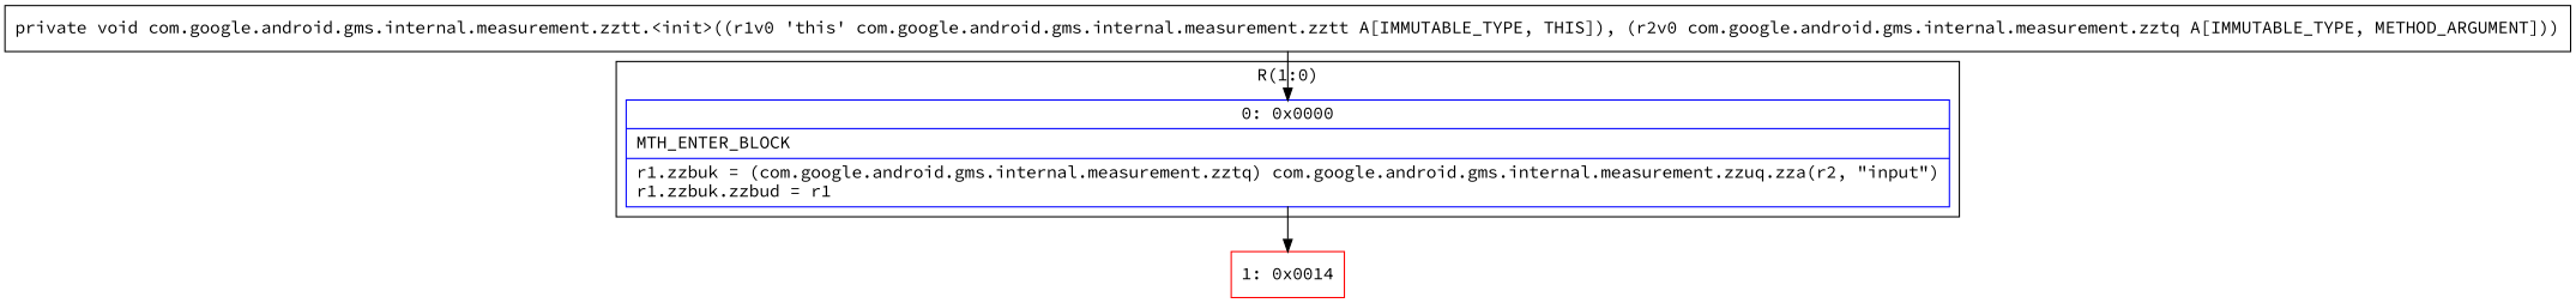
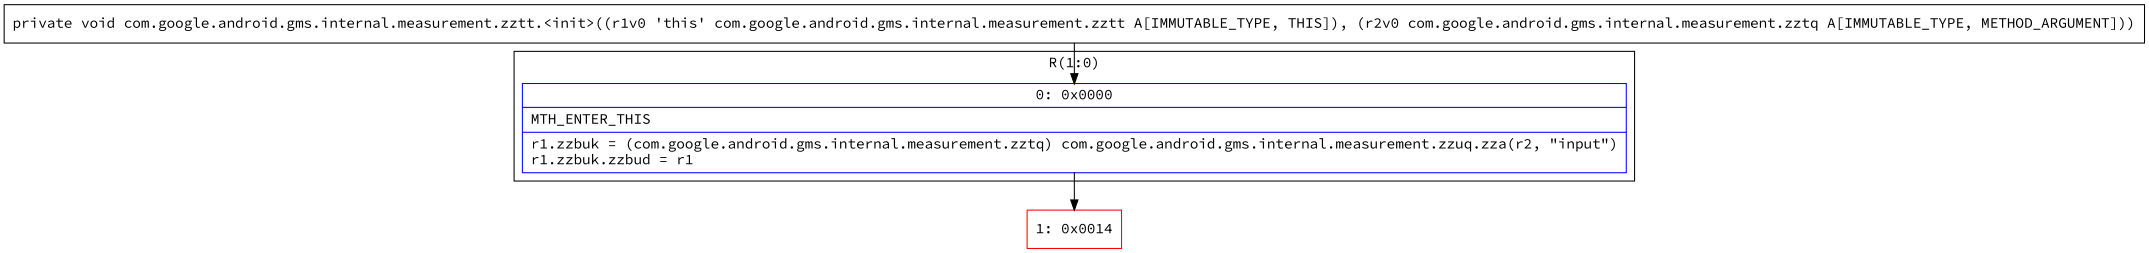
  digraph {
    fontname="Source Code Pro"
    node [shape=record fontname="Source Code Pro"]
    edge [fontname="Source Code Pro"]
-   n1 [color=blue label="{0\:\ 0x0000|MTH_ENTER_BLOCK\l|r1.zzbuk = (com.google.android.gms.internal.measurement.zztq) com.google.android.gms.internal.measurement.zzuq.zza(r2, \"input\")\lr1.zzbuk.zzbud = r1\l}"]
+   n1 [color=blue label="{0\:\ 0x0000|MTH_ENTER_THIS\l|r1.zzbuk = (com.google.android.gms.internal.measurement.zztq) com.google.android.gms.internal.measurement.zzuq.zza(r2, \"input\")\lr1.zzbuk.zzbud = r1\l}"]
    n2 [color=red label="{1\:\ 0x0014}"]
    n3 [label="{private void com.google.android.gms.internal.measurement.zztt.\<init\>((r1v0 'this' com.google.android.gms.internal.measurement.zztt A[IMMUTABLE_TYPE, THIS]), (r2v0 com.google.android.gms.internal.measurement.zztq A[IMMUTABLE_TYPE, METHOD_ARGUMENT])) }"]
    subgraph cluster_1 {
      label="R(1:0)"
      n1
    }
    n1 -> n2
    n3 -> n1
  }
